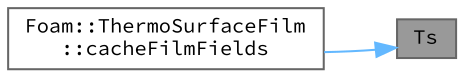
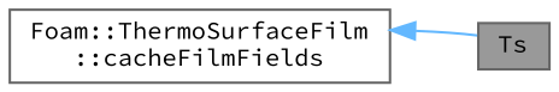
  digraph {
    rankdir=RL
    fontname="Source Code Pro"
    node [fontname="Source Code Pro" fontsize=10 shape=box style=filled]
    n1 [color=gray40 fillcolor=grey60 fontcolor=black height=0.2 label=Ts width=0.4]
    n2 [color=grey40 fillcolor=white height=0.2 label="Foam::ThermoSurfaceFilm\l::cacheFilmFields" width=0.4]
-   n1 -> n2 [color=steelblue1 dir=back fontname="Source Code Pro" fontsize=10 labelfontname=Helvetica labelfontsize=10 style=solid]
+   n2 -> n1 [color=steelblue1 dir=back fontname="Source Code Pro" fontsize=10 labelfontname=Helvetica labelfontsize=10 style=solid]
  }
